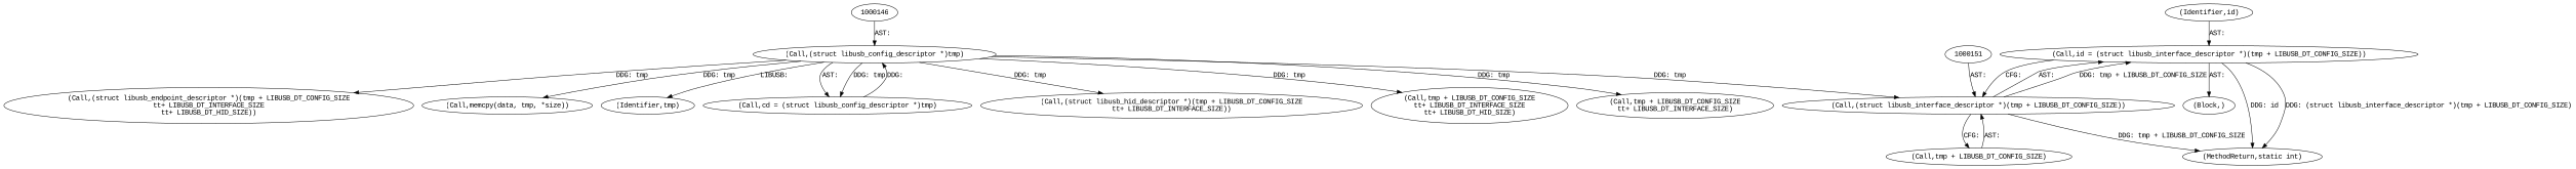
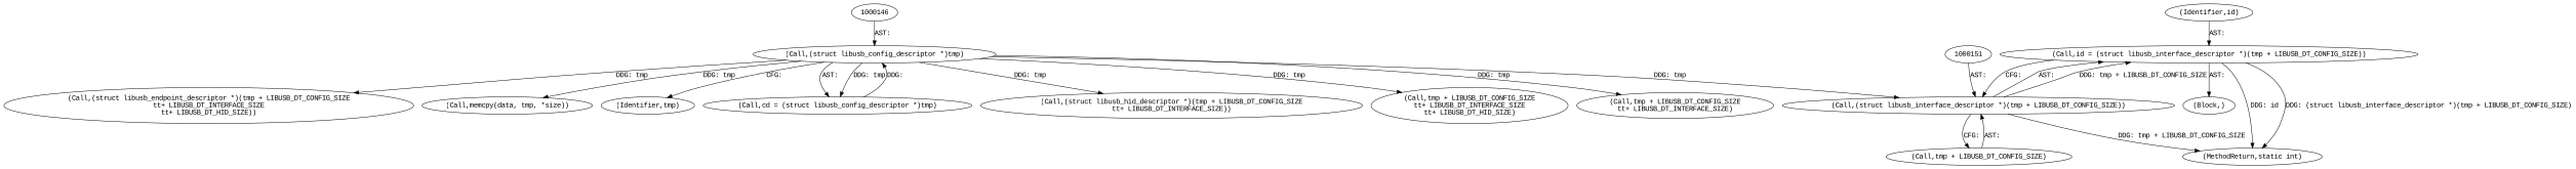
  digraph {
    fontname="Liberation Mono"
    node [fontname="Liberation Mono"]
    edge [fontname="Liberation Mono"]
    n1 [label="(Call,id = (struct libusb_interface_descriptor *)(tmp + LIBUSB_DT_CONFIG_SIZE))"]
    n2 [label="(Call,(struct libusb_interface_descriptor *)(tmp + LIBUSB_DT_CONFIG_SIZE))"]
    n3 [label="(Block,)"]
    n4 [label="(MethodReturn,static int)"]
    n5 [label="(Call,tmp + LIBUSB_DT_CONFIG_SIZE)"]
    n6 [label="(Call,(struct libusb_config_descriptor *)tmp)"]
    n7 [label="(Call,(struct libusb_endpoint_descriptor *)(tmp + LIBUSB_DT_CONFIG_SIZE\n\t\t+ LIBUSB_DT_INTERFACE_SIZE\n\t\t+ LIBUSB_DT_HID_SIZE))"]
    n8 [label="(Call,memcpy(data, tmp, *size))"]
    n9 [label="(Identifier,tmp)"]
    n10 [label="(Call,cd = (struct libusb_config_descriptor *)tmp)"]
    n11 [label="(Call,(struct libusb_hid_descriptor *)(tmp + LIBUSB_DT_CONFIG_SIZE\n\t\t+ LIBUSB_DT_INTERFACE_SIZE))"]
    n12 [label="(Call,tmp + LIBUSB_DT_CONFIG_SIZE\n\t\t+ LIBUSB_DT_INTERFACE_SIZE\n\t\t+ LIBUSB_DT_HID_SIZE)"]
    n13 [label="(Call,tmp + LIBUSB_DT_CONFIG_SIZE\n\t\t+ LIBUSB_DT_INTERFACE_SIZE)"]
    n14 [label="(Identifier,id)"]
    1000151
    1000146
    n1 -> n2 [label="CFG: "]
    n1 -> n3 [label="AST: "]
    n1 -> n4 [label="DDG: id"]
    n1 -> n4 [label="DDG: (struct libusb_interface_descriptor *)(tmp + LIBUSB_DT_CONFIG_SIZE)"]
    n2 -> n1 [label="AST: "]
    n2 -> n1 [label="DDG: tmp + LIBUSB_DT_CONFIG_SIZE"]
    n2 -> n4 [label="DDG: tmp + LIBUSB_DT_CONFIG_SIZE"]
    n2 -> n5 [label="CFG: "]
    n5 -> n2 [label="AST: "]
    n6 -> n2 [label="DDG: tmp"]
    n6 -> n7 [label="DDG: tmp"]
    n6 -> n8 [label="DDG: tmp"]
-   n6 -> n9 [label="LIBUSB: "]
+   n6 -> n9 [label="CFG: "]
    n6 -> n10 [label="AST: "]
    n6 -> n10 [label="DDG: tmp"]
    n6 -> n11 [label="DDG: tmp"]
    n6 -> n12 [label="DDG: tmp"]
    n6 -> n13 [label="DDG: tmp"]
    n10 -> n6 [label="DDG: "]
    n14 -> n1 [label="AST: "]
    1000151 -> n2 [label="AST: "]
    1000146 -> n6 [label="AST: "]
  }
